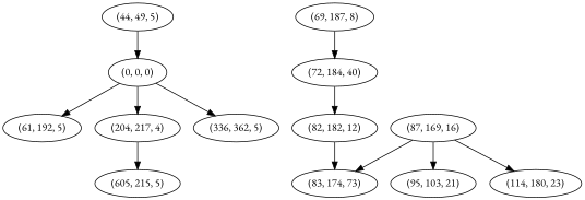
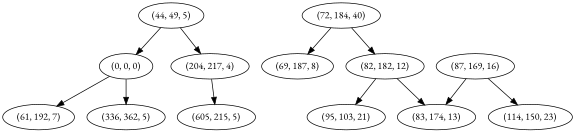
  digraph {
    fontname="EB Garamond"
    node [fontname="EB Garamond"]
    edge [fontname="EB Garamond"]
    "(0, 0, 0)"
-   "(61, 192, 5)"
+   "(61, 192, 5)" [label="(61, 192, 7)"]
    "(204, 217, 4)"
    n4 [label="(336, 362, 5)"]
    "(44, 49, 5)"
    n6 [label="(605, 215, 5)"]
    n7 [label="(72, 184, 40)"]
    "(69, 187, 8)"
    "(82, 182, 12)"
-   "(83, 174, 13)" [label="(83, 174, 73)"]
+   "(83, 174, 13)"
    "(87, 169, 16)"
    "(95, 103, 21)"
-   "(114, 150, 23)" [label="(114, 180, 23)"]
+   "(114, 150, 23)"
    "(0, 0, 0)" -> "(61, 192, 5)"
-   "(0, 0, 0)" -> "(204, 217, 4)"
+   "(44, 49, 5)" -> "(204, 217, 4)"
    "(0, 0, 0)" -> n4
    "(204, 217, 4)" -> n6
    "(44, 49, 5)" -> "(0, 0, 0)"
    n7 -> "(82, 182, 12)"
-   "(69, 187, 8)" -> n7
+   n7 -> "(69, 187, 8)"
    "(82, 182, 12)" -> "(83, 174, 13)"
    "(87, 169, 16)" -> "(83, 174, 13)"
-   "(87, 169, 16)" -> "(95, 103, 21)"
+   "(82, 182, 12)" -> "(95, 103, 21)"
    "(87, 169, 16)" -> "(114, 150, 23)"
  }
